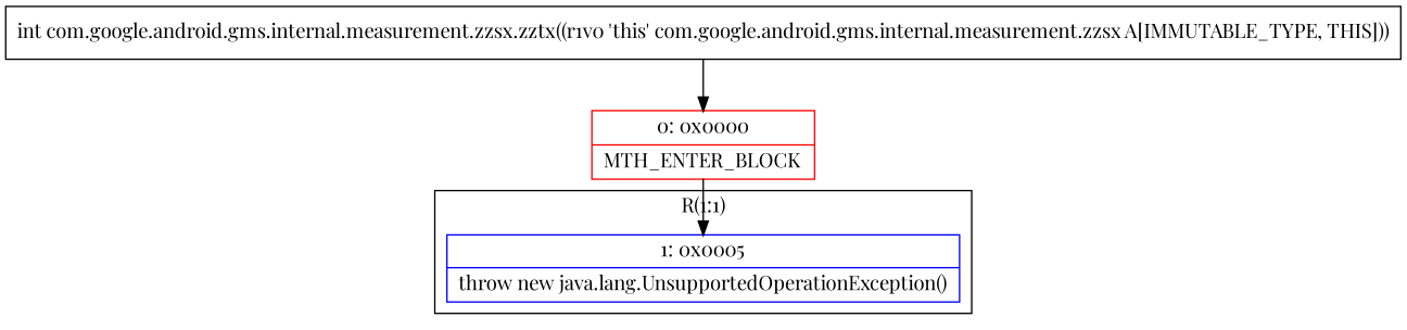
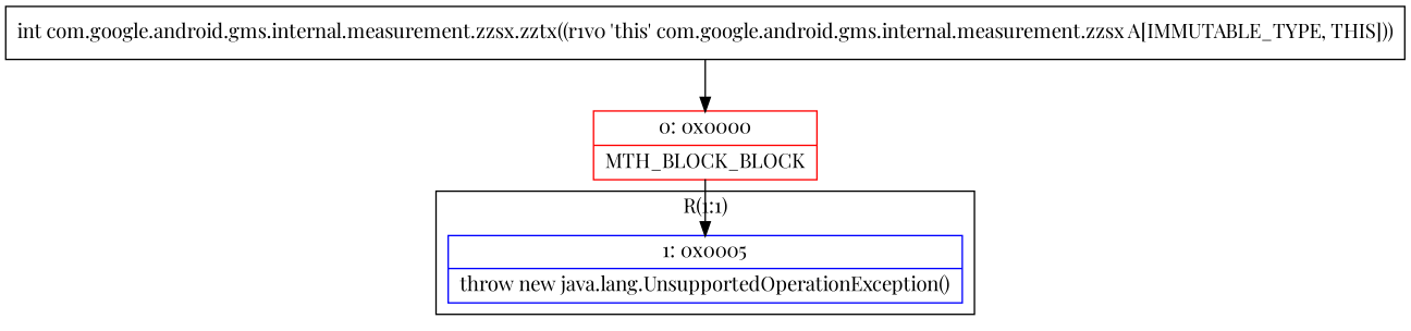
  digraph {
    fontname="Playfair Display"
    node [shape=record fontname="Playfair Display"]
    edge [fontname="Playfair Display"]
    n1 [color=blue label="{1\:\ 0x0005|throw new java.lang.UnsupportedOperationException()\l}"]
-   n2 [color=red label="{0\:\ 0x0000|MTH_ENTER_BLOCK\l}"]
+   n2 [color=red label="{0\:\ 0x0000|MTH_BLOCK_BLOCK\l}"]
    n3 [label="{int com.google.android.gms.internal.measurement.zzsx.zztx((r1v0 'this' com.google.android.gms.internal.measurement.zzsx A[IMMUTABLE_TYPE, THIS])) }"]
    subgraph cluster_1 {
      label="R(1:1)"
      n1
    }
    n2 -> n1
    n3 -> n2
  }
